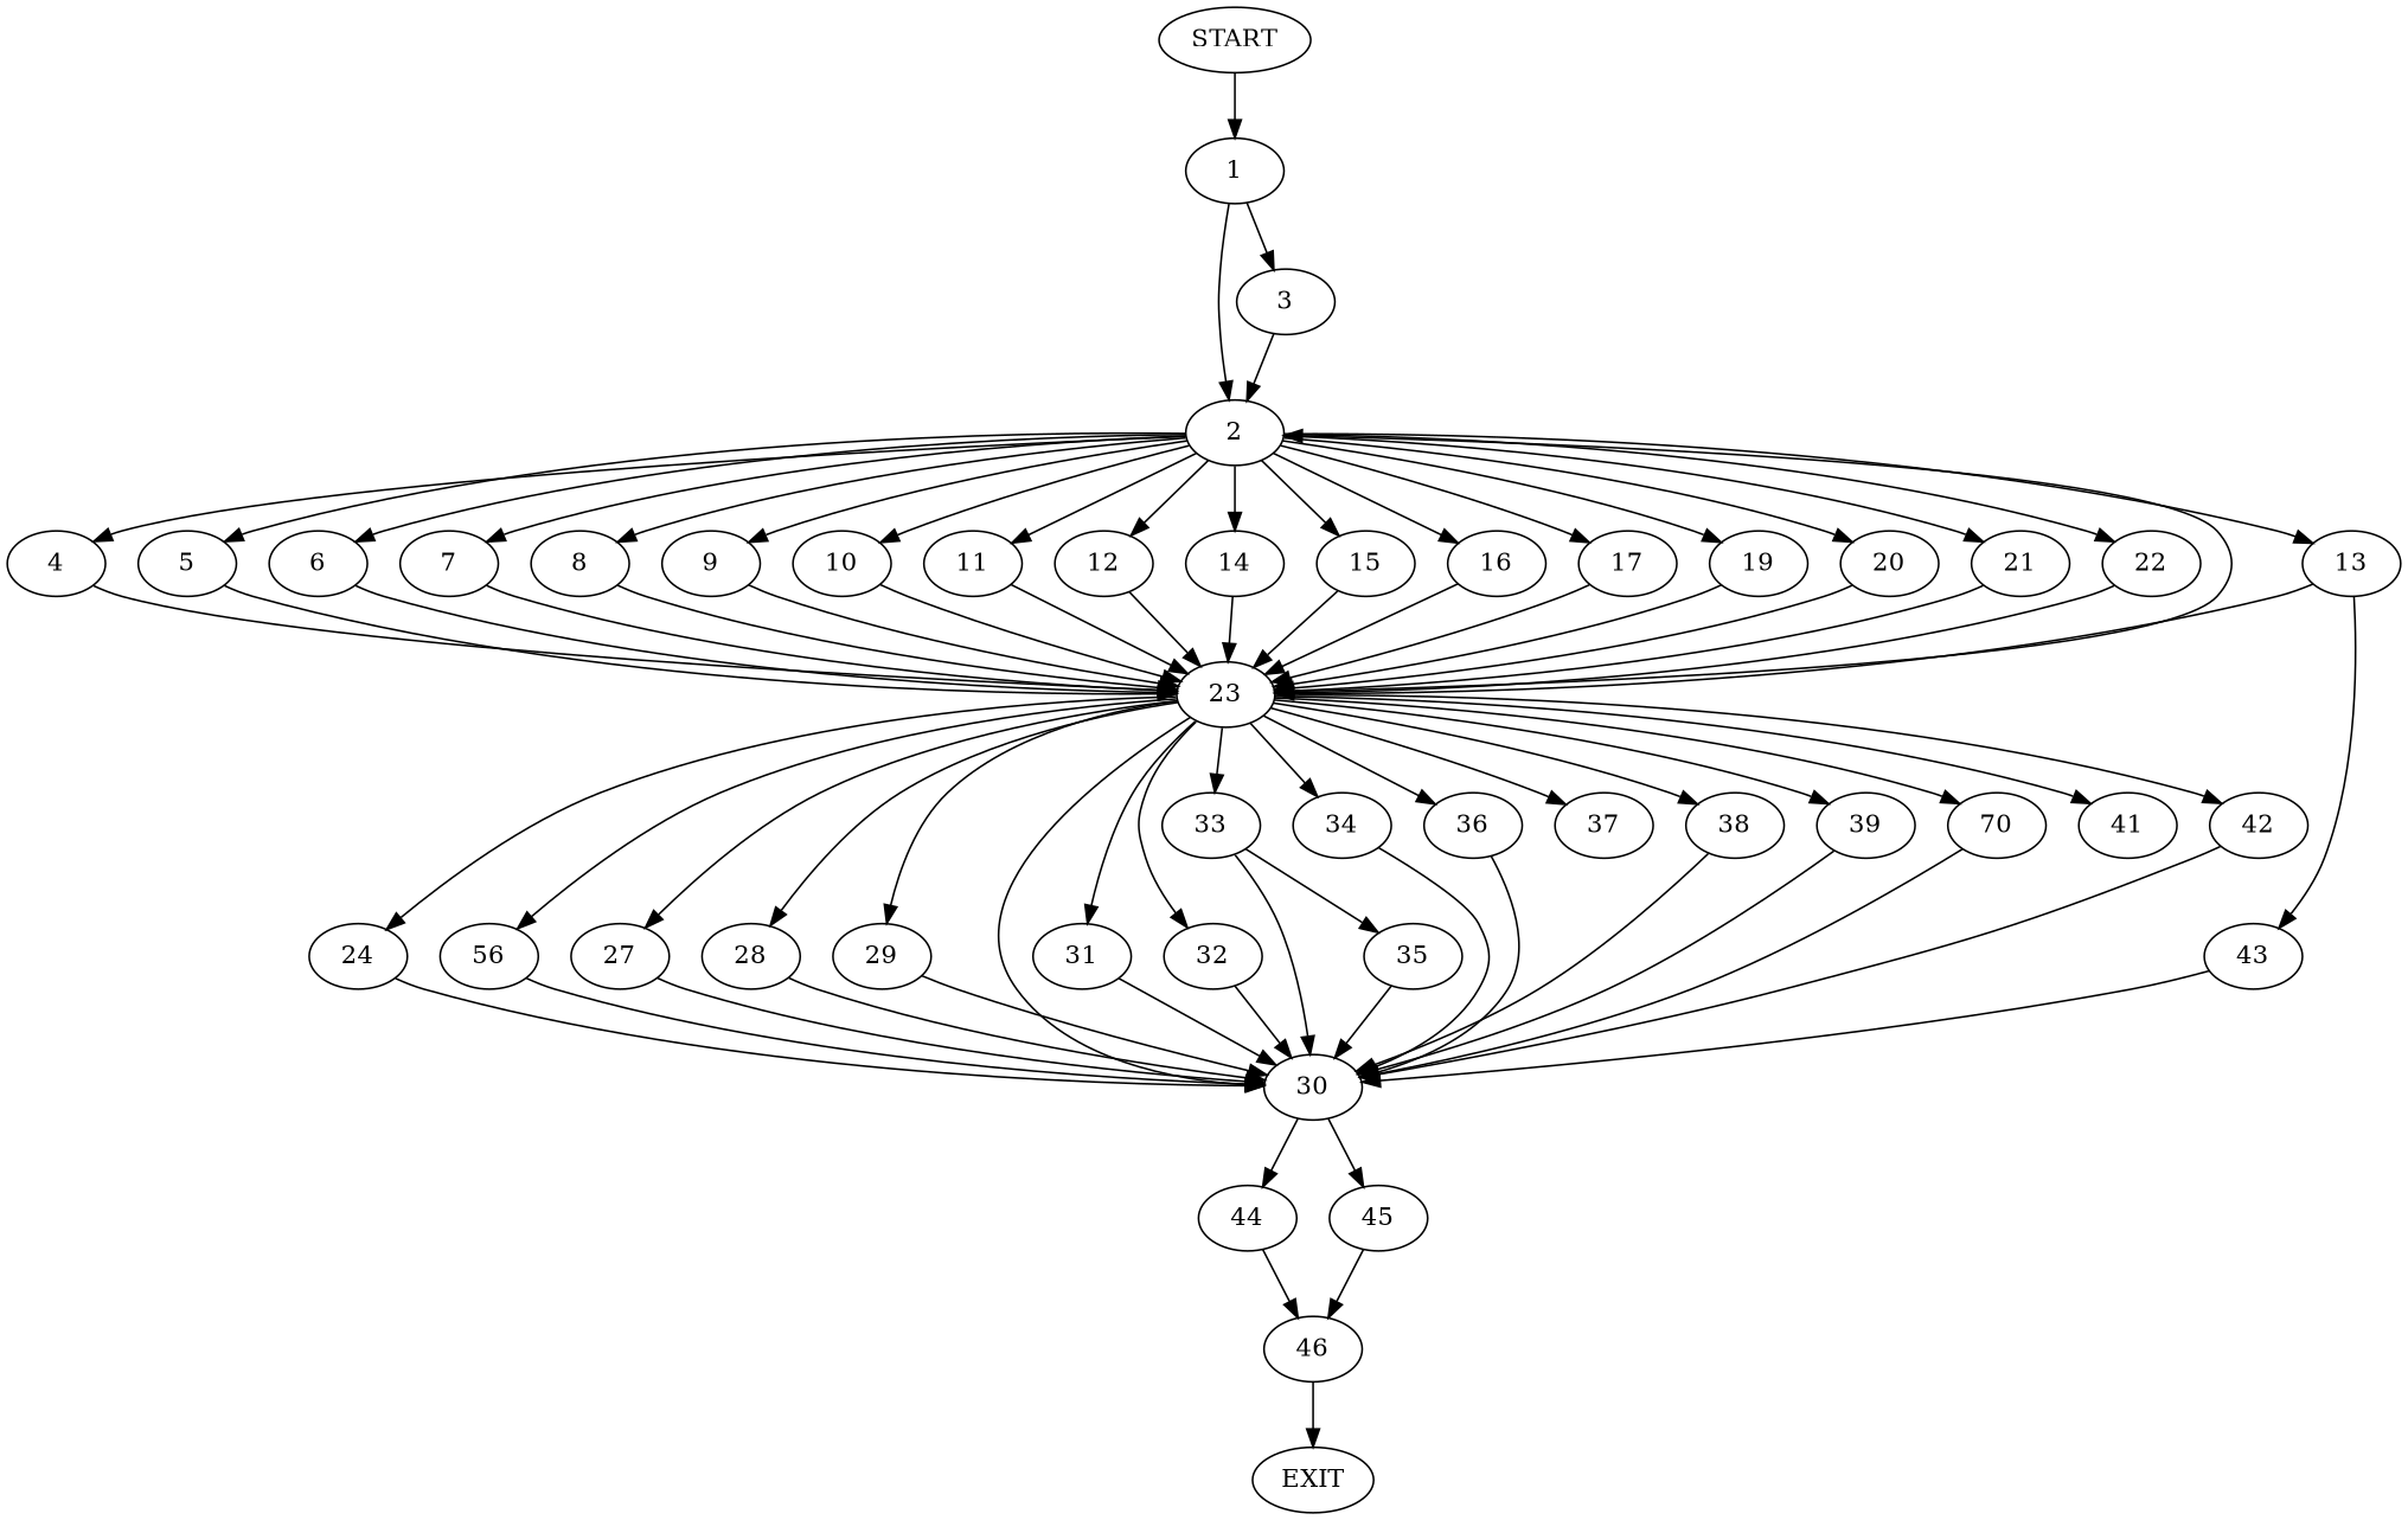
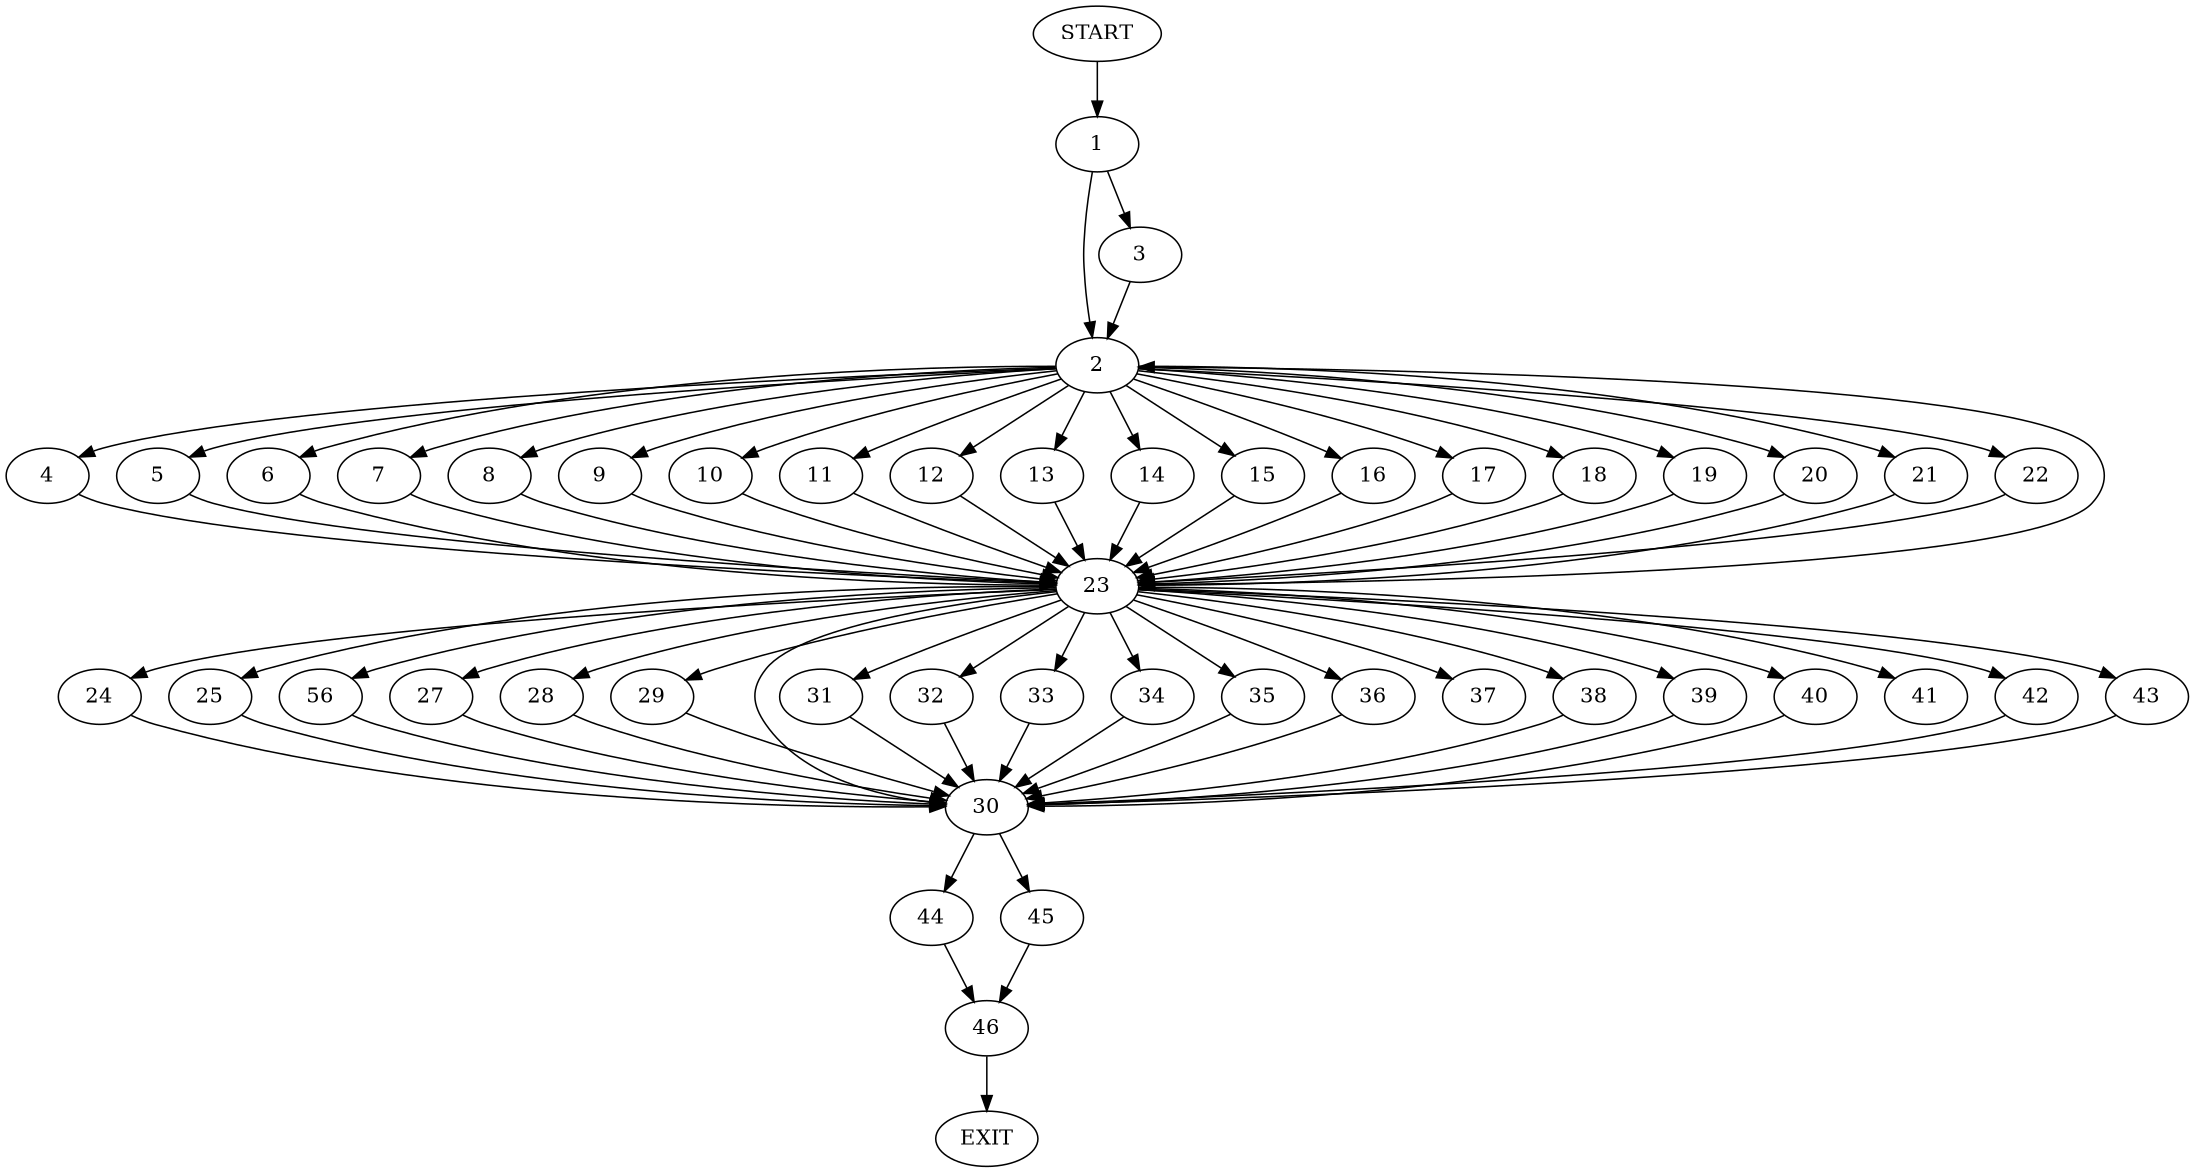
  digraph {
    n1 [label=START]
    1
    2
    3
    n5 [label=EXIT]
    4
    5
    6
    7
    8
    9
    10
    11
    12
    13
    14
    15
    16
    17
+   18
    19
    20
    21
    22
    23
    24
+   25
    n28 [label=56]
    27
    28
    29
    30
    31
    32
    33
    34
    35
    36
    37
    38
    39
-   40 [label=70]
+   40
    41
    42
    43
    44
    45
    46
    n1 -> 1
    1 -> 2
    1 -> 3
    2 -> 4
    2 -> 5
    2 -> 6
    2 -> 7
    2 -> 8
    2 -> 9
    2 -> 10
    2 -> 11
    2 -> 12
    2 -> 13
    2 -> 14
    2 -> 15
    2 -> 16
    2 -> 17
+   2 -> 18
    2 -> 19
    2 -> 20
    2 -> 21
    2 -> 22
    3 -> 2
    4 -> 23
    5 -> 23
    6 -> 23
    7 -> 23
    8 -> 23
    9 -> 23
    10 -> 23
    11 -> 23
    12 -> 23
    13 -> 23
    14 -> 23
    15 -> 23
    16 -> 23
    17 -> 23
+   18 -> 23
    19 -> 23
    20 -> 23
    21 -> 23
    22 -> 23
    23 -> 2
    23 -> 24
+   23 -> 25
    23 -> n28
    23 -> 27
    23 -> 28
    23 -> 29
    23 -> 30
    23 -> 31
    23 -> 32
    23 -> 33
    23 -> 34
-   33 -> 35
+   23 -> 35
    23 -> 36
    23 -> 37
    23 -> 38
    23 -> 39
    23 -> 40
    23 -> 41
    23 -> 42
-   13 -> 43
+   23 -> 43
    24 -> 30
+   25 -> 30
    n28 -> 30
    27 -> 30
    28 -> 30
    29 -> 30
    30 -> 44
    30 -> 45
    31 -> 30
    32 -> 30
    33 -> 30
    34 -> 30
    35 -> 30
    36 -> 30
    38 -> 30
    39 -> 30
    40 -> 30
    42 -> 30
    43 -> 30
    44 -> 46
    45 -> 46
    46 -> n5
  }
